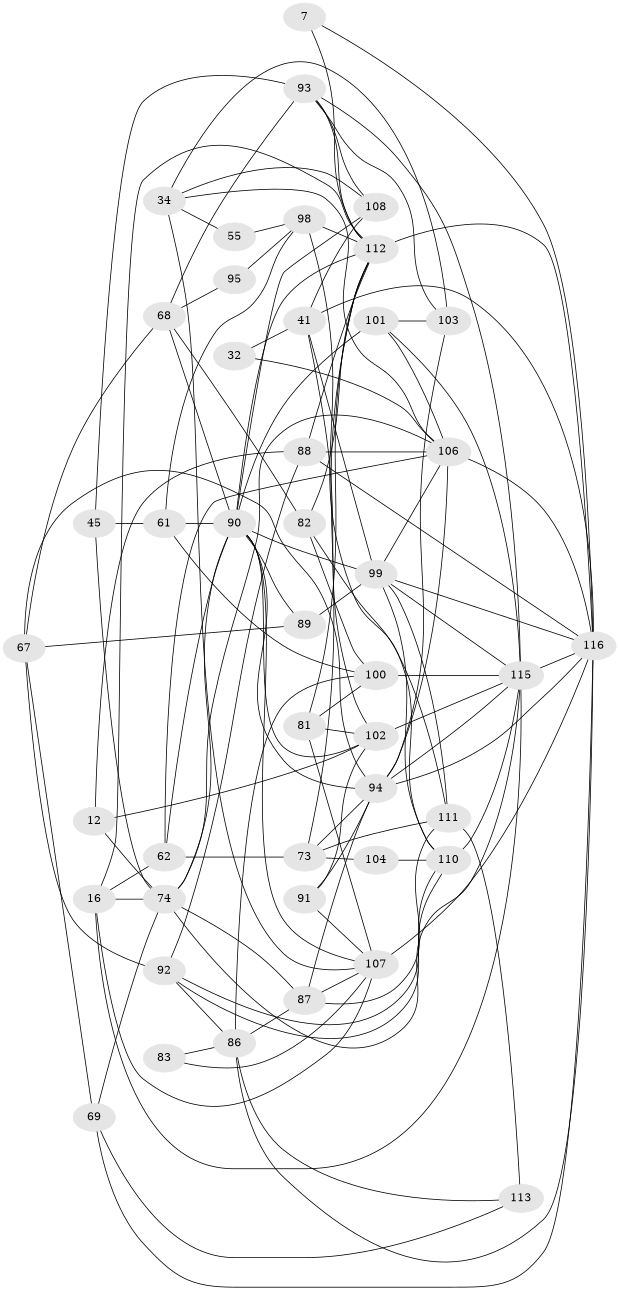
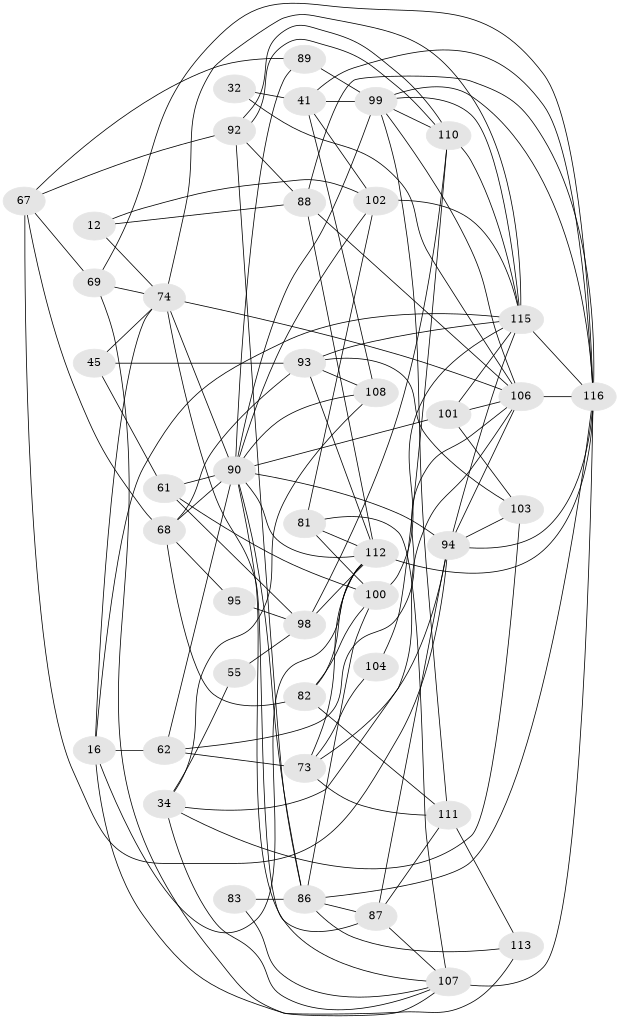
  graph {
    rankdir=LR
    node [color=gray90 style=filled]
    112 [super="+47+50"]
    116 [super="+2+97+58+105+114"]
-   7
    74 [super="+43"]
    115 [super="+52+92"]
    106 [super="+23+66"]
    n7 [label=90 super="+11+10+78+39"]
    87 [super="+54"]
    12
    88 [super="+13"]
    102 [super="+70+96"]
    16
    62 [super="+51"]
    107 [super="+57+77"]
    73 [super="+9+29"]
    41 [super="+4"]
    108 [super="+27"]
    99 [super="+30+71"]
    32
    34 [super="+28"]
    55
    103 [super="+35"]
    98
    110 [super="+109"]
    111
    n26 [label=61 super="+59"]
    100 [super="+49"]
    45
    93 [super="+17+19"]
    94 [super="+63+56"]
    104
    89 [super="+61"]
    86 [super="+76+60"]
    101 [super="+36"]
    68 [super="+38"]
    82 [super="+79"]
    95
    67
    69 [super="+40"]
    n40 [label=92]
    113
    81 [super="+18+24"]
    83
-   91
    112 -- 116
-   7 -- 112
-   7 -- 116
    74 -- 115
    74 -- 106 [weight=2]
    74 -- n7
    74 -- 87
    115 -- 116 [weight=2]
    106 -- 116 [weight=3]
    n7 -- 112 [weight=2]
    n7 -- 102 [weight=3]
    n7 -- 107 [weight=2]
    n7 -- 108
    n7 -- 99 [weight=2]
    n7 -- 94 [weight=3]
    n7 -- 89
+   n7 -- 86
    n7 -- 101 [weight=2]
    87 -- 107
    87 -- 111
    87 -- 94
    12 -- 74
    12 -- 88
    12 -- 102
    88 -- 112
    88 -- 116 [weight=2]
    88 -- 106
    102 -- 115 [weight=2]
    16 -- 112 [weight=2]
    16 -- 74 [weight=2]
    16 -- 115
    16 -- 62
    16 -- 107
    62 -- 106
    62 -- n7
    62 -- 73 [weight=2]
    107 -- 116 [weight=4]
    73 -- 112 [weight=2]
    73 -- 111
    73 -- 94 [weight=2]
    73 -- 104
    41 -- 116
    41 -- 102 [weight=2]
    41 -- 108
    41 -- 99 [weight=2]
    99 -- 116 [weight=2]
    99 -- 115
    99 -- 106
    99 -- 110
    99 -- 111
    32 -- 106
    32 -- 41
    34 -- 106 [weight=2]
    34 -- 107
    34 -- 108
    34 -- 55
    34 -- 103
    55 -- 98
    98 -- 112
    98 -- 110 [weight=2]
    110 -- 115
    111 -- 113
    n26 -- n7
    n26 -- 98 [weight=2]
    n26 -- 100 [weight=2]
    100 -- 115
    45 -- 74
    45 -- n26
    45 -- 93
    93 -- 112
    93 -- 115
    93 -- 108
    93 -- 103 [weight=3]
    94 -- 116 [weight=2]
    94 -- 115
    94 -- 106
    94 -- 103
    104 -- 110
    89 -- 99
    86 -- 116
    86 -- 87 [weight=2]
    86 -- 100
    86 -- 113
    101 -- 115 [weight=2]
    101 -- 106
    101 -- 103 [weight=2]
    68 -- n7
    68 -- 93 [weight=2]
    68 -- 82
    68 -- 95
    82 -- 112
    82 -- 111
    82 -- 100
    95 -- 98
    67 -- 94
    67 -- 89 [weight=2]
    67 -- 68
    67 -- 69
    67 -- n40
    69 -- 116
    69 -- 74
    69 -- 113
    n40 -- 88
    n40 -- 110 [weight=2]
    n40 -- 110
    n40 -- 86
    81 -- 112 [weight=2]
    81 -- 102
    81 -- 107
    81 -- 100
    83 -- 107
    83 -- 86
-   91 -- 102
-   91 -- 107
-   91 -- 94
  }
